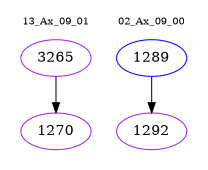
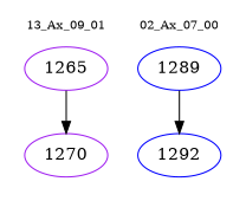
  digraph {
    node [color=purple]
    edge [color=black]
-   n1 [label=3265]
+   n1 [label=1265]
    n2 [label=1270]
    n3 [color=blue label=1289]
-   n4 [label=1292]
+   n4 [color=blue label=1292]
    subgraph cluster_1 {
      color=white
      fontsize=10
      label="13_Ax_09_01"
      n1
      n2
    }
    subgraph cluster_2 {
      color=white
      fontsize=10
-     label="02_Ax_09_00"
+     label="02_Ax_07_00"
      n3
      n4
    }
    n1 -> n2
    n3 -> n4
  }
